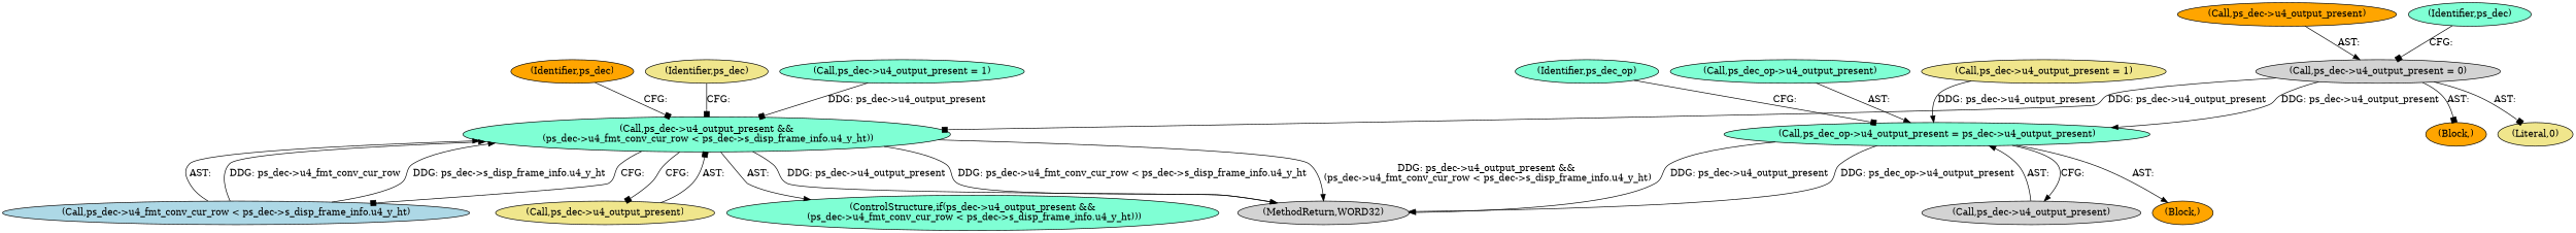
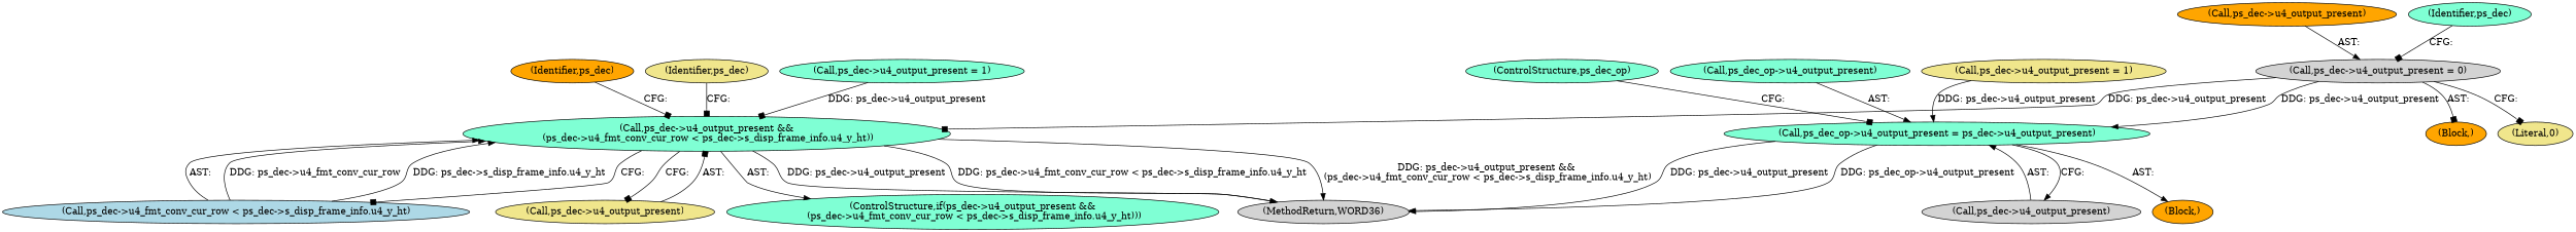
  digraph {
    node [fillcolor=aquamarine style=filled]
    edge [arrowhead=normal]
    n1 [fillcolor=lightgrey label="(Call,ps_dec->u4_output_present = 0)"]
    n2 [label="(Call,ps_dec_op->u4_output_present = ps_dec->u4_output_present)"]
    n3 [label="(Call,ps_dec->u4_output_present &&\n (ps_dec->u4_fmt_conv_cur_row < ps_dec->s_disp_frame_info.u4_y_ht))"]
    n4 [fillcolor=orange label="(Block,)"]
    n5 [fillcolor=khaki label="(Literal,0)"]
-   n6 [fillcolor=lightgrey label="(MethodReturn,WORD32)"]
+   n6 [fillcolor=lightgrey label="(MethodReturn,WORD36)"]
    n7 [fillcolor=lightgrey label="(Call,ps_dec->u4_output_present)"]
    n8 [fillcolor=orange label="(Block,)"]
    n9 [fillcolor=khaki label="(Call,ps_dec->u4_output_present)"]
    n10 [fillcolor=lightblue label="(Call,ps_dec->u4_fmt_conv_cur_row < ps_dec->s_disp_frame_info.u4_y_ht)"]
    n11 [label="(ControlStructure,if(ps_dec->u4_output_present &&\n (ps_dec->u4_fmt_conv_cur_row < ps_dec->s_disp_frame_info.u4_y_ht)))"]
    n12 [fillcolor=orange label="(Identifier,ps_dec)"]
    n13 [fillcolor=khaki label="(Identifier,ps_dec)"]
    n14 [fillcolor=orange label="(Call,ps_dec->u4_output_present)"]
-   n15 [label="(Identifier,ps_dec_op)"]
+   n15 [label="(ControlStructure,ps_dec_op)"]
    n16 [label="(Call,ps_dec_op->u4_output_present)"]
    n17 [label="(Call,ps_dec->u4_output_present = 1)"]
    n18 [label="(Identifier,ps_dec)"]
    n19 [fillcolor=khaki label="(Call,ps_dec->u4_output_present = 1)"]
    n1 -> n2 [label="DDG: ps_dec->u4_output_present"]
    n1 -> n3 [arrowhead=box label="DDG: ps_dec->u4_output_present"]
    n1 -> n4 [arrowhead=box label="AST: "]
-   n1 -> n5 [arrowhead=box label="AST: "]
+   n1 -> n5 [arrowhead=box label="CFG: "]
    n2 -> n6 [label="DDG: ps_dec->u4_output_present"]
    n2 -> n6 [label="DDG: ps_dec_op->u4_output_present"]
    n2 -> n7 [label="CFG: "]
    n2 -> n8 [label="AST: "]
    n3 -> n6 [label="DDG: ps_dec->u4_output_present &&\n (ps_dec->u4_fmt_conv_cur_row < ps_dec->s_disp_frame_info.u4_y_ht)"]
    n3 -> n6 [label="DDG: ps_dec->u4_output_present"]
    n3 -> n6 [label="DDG: ps_dec->u4_fmt_conv_cur_row < ps_dec->s_disp_frame_info.u4_y_ht"]
    n3 -> n9 [arrowhead=box label="CFG: "]
    n3 -> n10 [arrowhead=box label="CFG: "]
    n3 -> n11 [label="AST: "]
    n7 -> n2 [label="AST: "]
    n9 -> n3 [arrowhead=box label="AST: "]
    n10 -> n3 [label="AST: "]
    n10 -> n3 [label="DDG: ps_dec->u4_fmt_conv_cur_row"]
    n10 -> n3 [label="DDG: ps_dec->s_disp_frame_info.u4_y_ht"]
    n12 -> n3 [arrowhead=box label="CFG: "]
    n13 -> n3 [arrowhead=box label="CFG: "]
    n14 -> n1 [label="AST: "]
    n15 -> n2 [arrowhead=box label="CFG: "]
    n16 -> n2 [label="AST: "]
    n17 -> n3 [arrowhead=box label="DDG: ps_dec->u4_output_present"]
    n18 -> n1 [arrowhead=box label="CFG: "]
    n19 -> n2 [label="DDG: ps_dec->u4_output_present"]
  }
